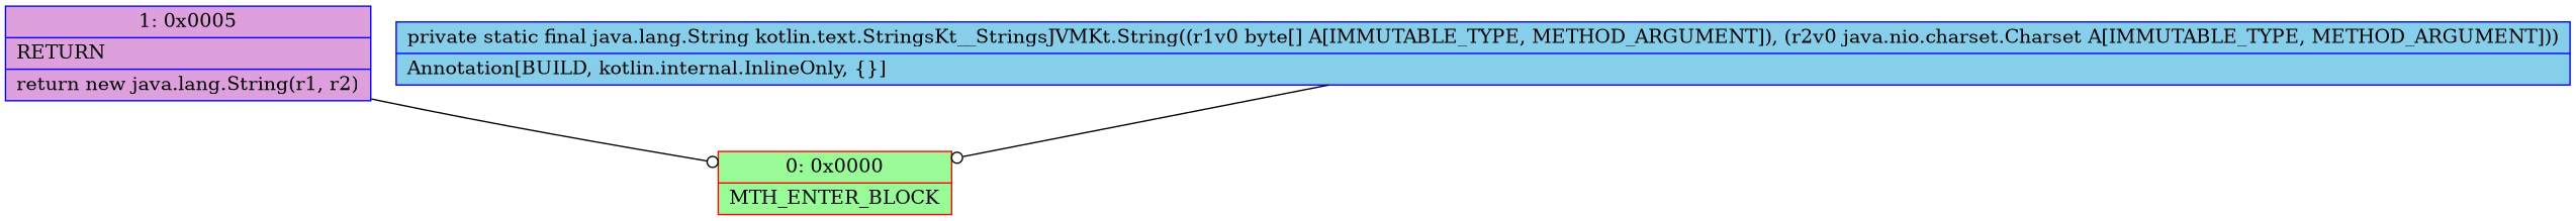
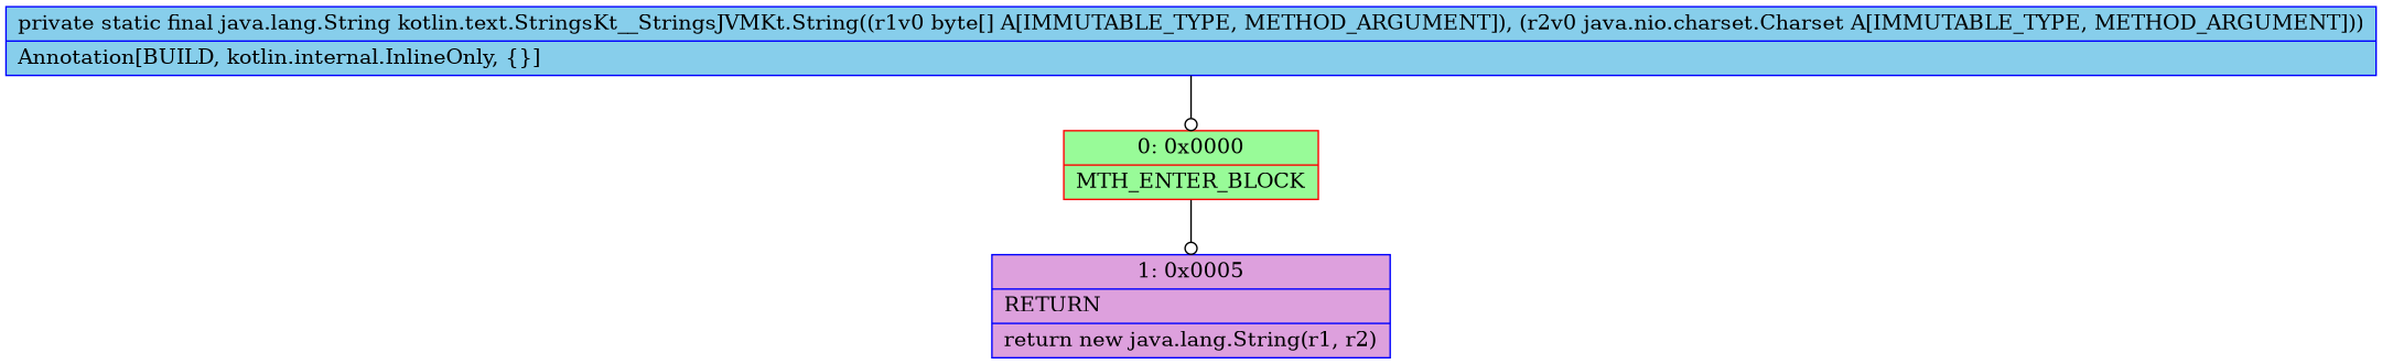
  digraph {
    node [shape=record style=filled color=blue]
    edge [arrowhead=odot]
    n1 [label="{0\:\ 0x0000|MTH_ENTER_BLOCK\l}" fillcolor=palegreen color=red]
    n2 [label="{1\:\ 0x0005|RETURN\l|return new java.lang.String(r1, r2)\l}" fillcolor=plum]
    n3 [label="{private static final java.lang.String kotlin.text.StringsKt__StringsJVMKt.String((r1v0 byte[] A[IMMUTABLE_TYPE, METHOD_ARGUMENT]), (r2v0 java.nio.charset.Charset A[IMMUTABLE_TYPE, METHOD_ARGUMENT]))  | Annotation[BUILD, kotlin.internal.InlineOnly, \{\}]\l}" fillcolor=skyblue]
-   n2 -> n1
+   n1 -> n2
    n3 -> n1
  }
